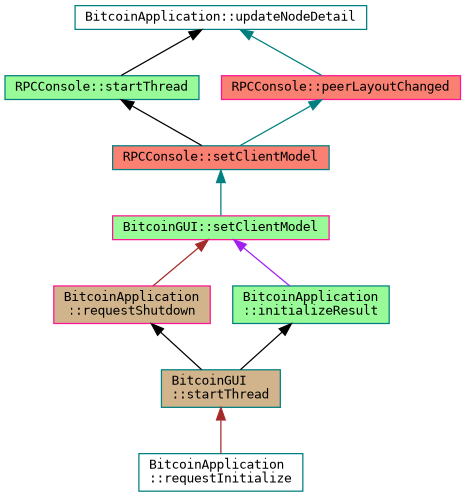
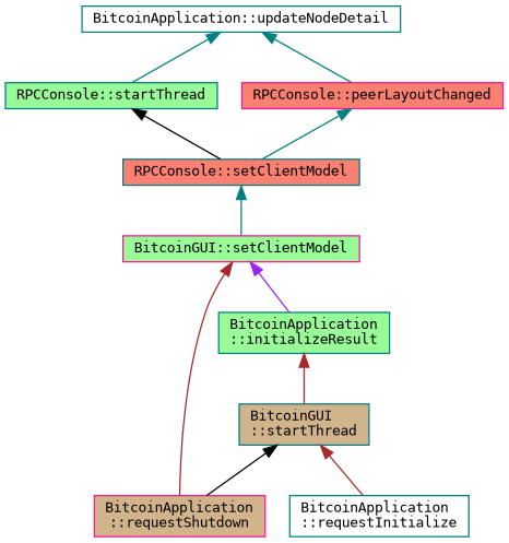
  digraph {
    fontname="DejaVu Sans Mono"
    rankdir=TB
    node [color=teal fillcolor=palegreen fontname="DejaVu Sans Mono" fontsize=10 shape=record style=filled]
    edge [color=teal dir=back fontname="DejaVu Sans Mono" fontsize=10 labelfontname=Helvetica labelfontsize=10 style=solid]
    n1 [fillcolor=white fontcolor=black height=0.2 label="BitcoinApplication::updateNodeDetail" width=0.4]
    n2 [height=0.2 label="RPCConsole::startThread" width=0.4]
    n3 [color=deeppink fillcolor=salmon height=0.2 label="RPCConsole::peerLayoutChanged" width=0.4]
    n4 [fillcolor=salmon height=0.2 label="RPCConsole::setClientModel" width=0.4]
    n5 [color=deeppink height=0.2 label="BitcoinGUI::setClientModel" width=0.4]
    n6 [color=deeppink fillcolor=tan height=0.2 label="BitcoinApplication\l::requestShutdown" width=0.4]
    n7 [height=0.2 label="BitcoinApplication\l::initializeResult" width=0.4]
    n8 [fillcolor=tan height=0.2 label="BitcoinGUI\l::startThread" width=0.4]
    n9 [fillcolor=white height=0.2 label="BitcoinApplication\l::requestInitialize" width=0.4]
-   n1 -> n2 [color=black]
+   n1 -> n2
    n1 -> n3
    n2 -> n4 [color=black]
    n3 -> n4
    n4 -> n5
    n5 -> n6 [color=brown]
    n5 -> n7 [color=purple]
-   n7 -> n8 [color=black]
-   n6 -> n8 [color=black]
+   n7 -> n8 [color=brown]
+   n8 -> n6 [color=black]
    n8 -> n9 [color=brown]
  }
